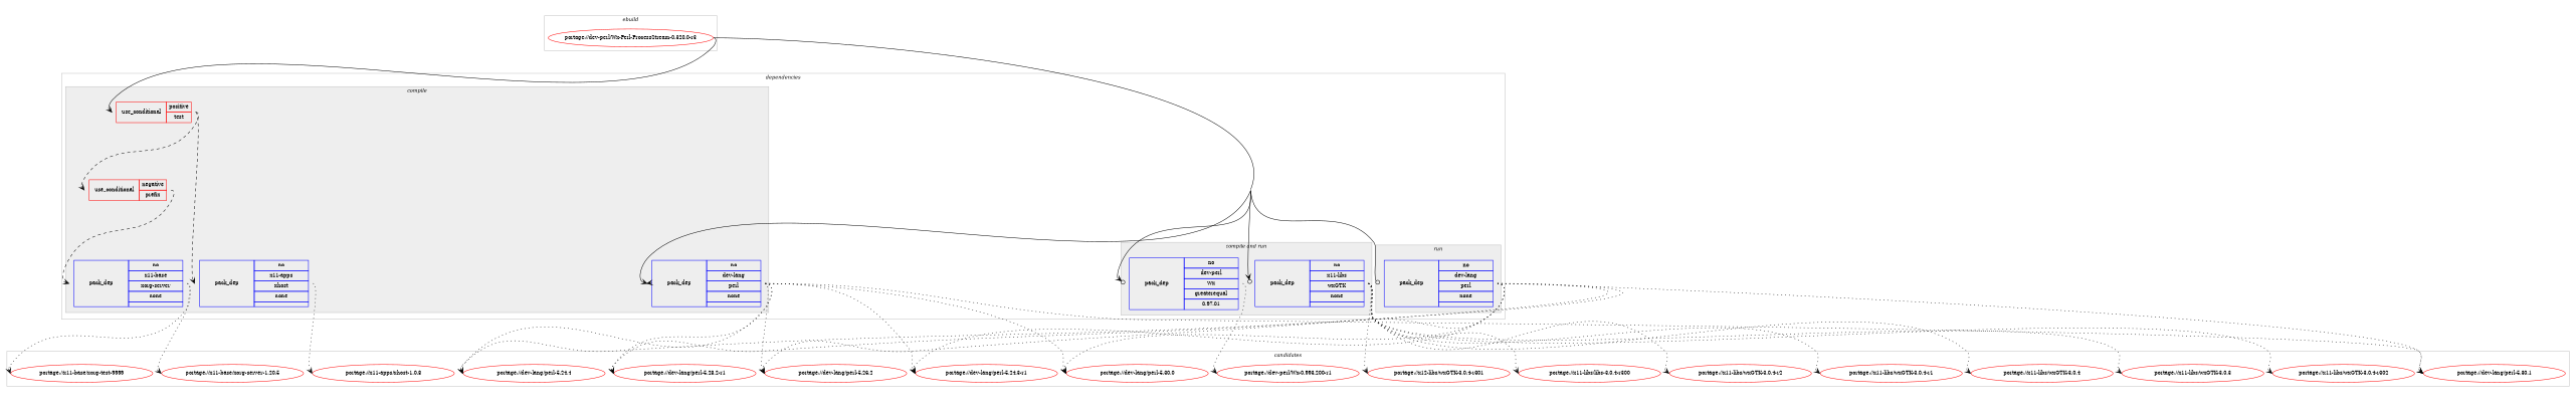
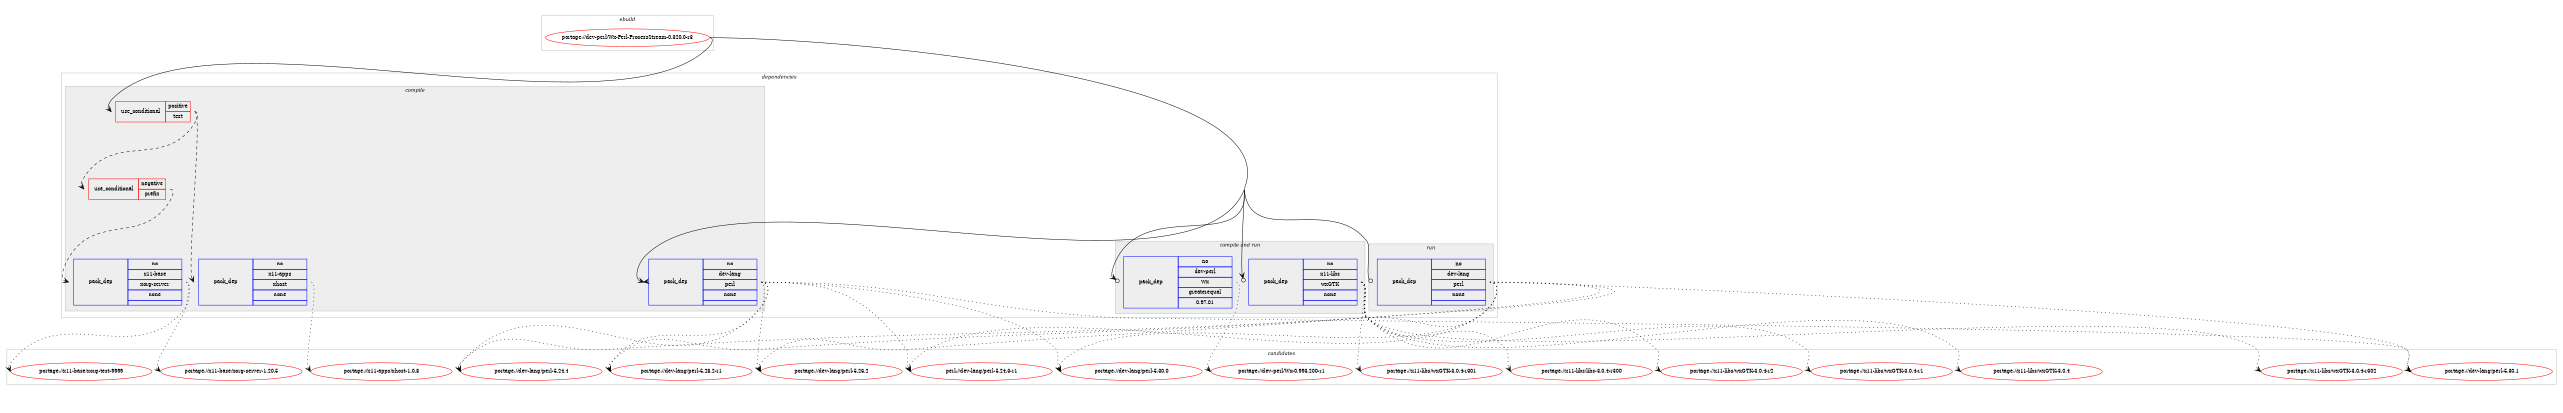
  digraph {
    compound=true
    concentrate=true
    fontname="DejaVu Serif"
    fontsize=10
    newrank=true
    rankdir=TB
    ranksep=1.5
    node [color=red fontname="DejaVu Serif" fontsize=10]
    edge [arrowhead=vee fontname="DejaVu Serif" headport=w style=dotted tailport=e weight=100]
    n1 [label="portage://dev-perl/Wx-Perl-ProcessStream-0.320.0-r3" width=4]
    n2 [color=blue label=<<TABLE BORDER="0" CELLBORDER="1" CELLSPACING="0" CELLPADDING="4" WIDTH="220"><TR><TD ROWSPAN="6" CELLPADDING="30">pack_dep</TD></TR><TR><TD WIDTH="110">no</TD></TR><TR><TD>x11-base</TD></TR><TR><TD>xorg-server</TD></TR><TR><TD>none</TD></TR><TR><TD></TD></TR></TABLE>> shape=none]
    n3 [label=<<TABLE BORDER="0" CELLBORDER="1" CELLSPACING="0" CELLPADDING="4"><TR><TD ROWSPAN="3" CELLPADDING="10">use_conditional</TD></TR><TR><TD>negative</TD></TR><TR><TD>prefix</TD></TR></TABLE>> shape=none]
    n4 [color=blue label=<<TABLE BORDER="0" CELLBORDER="1" CELLSPACING="0" CELLPADDING="4" WIDTH="220"><TR><TD ROWSPAN="6" CELLPADDING="30">pack_dep</TD></TR><TR><TD WIDTH="110">no</TD></TR><TR><TD>x11-apps</TD></TR><TR><TD>xhost</TD></TR><TR><TD>none</TD></TR><TR><TD></TD></TR></TABLE>> shape=none]
    n5 [label=<<TABLE BORDER="0" CELLBORDER="1" CELLSPACING="0" CELLPADDING="4"><TR><TD ROWSPAN="3" CELLPADDING="10">use_conditional</TD></TR><TR><TD>positive</TD></TR><TR><TD>test</TD></TR></TABLE>> shape=none]
    n6 [color=blue label=<<TABLE BORDER="0" CELLBORDER="1" CELLSPACING="0" CELLPADDING="4" WIDTH="220"><TR><TD ROWSPAN="6" CELLPADDING="30">pack_dep</TD></TR><TR><TD WIDTH="110">no</TD></TR><TR><TD>dev-lang</TD></TR><TR><TD>perl</TD></TR><TR><TD>none</TD></TR><TR><TD></TD></TR></TABLE>> shape=none]
    n7 [color=blue label=<<TABLE BORDER="0" CELLBORDER="1" CELLSPACING="0" CELLPADDING="4" WIDTH="220"><TR><TD ROWSPAN="6" CELLPADDING="30">pack_dep</TD></TR><TR><TD WIDTH="110">no</TD></TR><TR><TD>dev-perl</TD></TR><TR><TD>Wx</TD></TR><TR><TD>greaterequal</TD></TR><TR><TD>0.97.01</TD></TR></TABLE>> shape=none]
    n8 [color=blue label=<<TABLE BORDER="0" CELLBORDER="1" CELLSPACING="0" CELLPADDING="4" WIDTH="220"><TR><TD ROWSPAN="6" CELLPADDING="30">pack_dep</TD></TR><TR><TD WIDTH="110">no</TD></TR><TR><TD>x11-libs</TD></TR><TR><TD>wxGTK</TD></TR><TR><TD>none</TD></TR><TR><TD></TD></TR></TABLE>> shape=none]
    n9 [color=blue label=<<TABLE BORDER="0" CELLBORDER="1" CELLSPACING="0" CELLPADDING="4" WIDTH="220"><TR><TD ROWSPAN="6" CELLPADDING="30">pack_dep</TD></TR><TR><TD WIDTH="110">no</TD></TR><TR><TD>dev-lang</TD></TR><TR><TD>perl</TD></TR><TR><TD>none</TD></TR><TR><TD></TD></TR></TABLE>> shape=none]
    n10 [label="portage://x11-base/xorg-server-1.20.5" width=4]
    n11 [label="portage://x11-base/xorg-test-9999" width=4]
    n12 [label="portage://x11-apps/xhost-1.0.8" width=4]
-   n13 [label="portage://dev-lang/perl-5.24.3-r1" width=4]
+   n13 [label="perl://dev-lang/perl-5.24.3-r1" width=4]
    n14 [label="portage://dev-lang/perl-5.24.4" width=4]
    n15 [label="portage://dev-lang/perl-5.26.2" width=4]
    n16 [label="portage://dev-lang/perl-5.28.2-r1" width=4]
    n17 [label="portage://dev-lang/perl-5.30.0" width=4]
    n18 [label="portage://dev-lang/perl-5.30.1" width=4]
    n19 [label="portage://dev-perl/Wx-0.993.200-r1" width=4]
-   n20 [label="portage://x11-libs/wxGTK-3.0.3" width=4]
    n21 [label="portage://x11-libs/wxGTK-3.0.4" width=4]
    n22 [label="portage://x11-libs/wxGTK-3.0.4-r1" width=4]
    n23 [label="portage://x11-libs/wxGTK-3.0.4-r2" width=4]
    n24 [label="portage://x11-libs/libs-3.0.4-r300" width=4]
-   n25 [label="portage://x12-libs/wxGTK-3.0.4-r301" width=4]
+   n25 [label="portage://x11-libs/wxGTK-3.0.4-r301" width=4]
    n26 [label="portage://x11-libs/wxGTK-3.0.4-r302" width=4]
    subgraph cluster_1 {
      color=gray
      label=<<i>ebuild</i>>
      rank=same
      n1
    }
    subgraph cluster_2 {
      color=gray
      label=<<i>dependencies</i>>
      subgraph cluster_3 {
        color=gray
        fillcolor="#eeeeee"
        label=<<i>compile</i>>
        style=filled
        subgraph sub_4 {
          color=gray
          fillcolor="#eeeeee"
          label=<<i>compile</i>>
          style=filled
          n5
          subgraph sub_5 {
            color=gray
            fillcolor="#eeeeee"
            label=<<i>compile</i>>
            style=filled
            n3
            subgraph sub_6 {
              color=gray
              fillcolor="#eeeeee"
              label=<<i>compile</i>>
              style=filled
              n2
            }
          }
          subgraph sub_7 {
            color=gray
            fillcolor="#eeeeee"
            label=<<i>compile</i>>
            style=filled
            n4
          }
        }
        subgraph sub_8 {
          color=gray
          fillcolor="#eeeeee"
          label=<<i>compile</i>>
          style=filled
          n6
        }
      }
      subgraph cluster_9 {
        color=gray
        fillcolor="#eeeeee"
        label=<<i>compile and run</i>>
        style=filled
        subgraph sub_10 {
          color=gray
          fillcolor="#eeeeee"
          label=<<i>compile and run</i>>
          style=filled
          n7
        }
        subgraph sub_11 {
          color=gray
          fillcolor="#eeeeee"
          label=<<i>compile and run</i>>
          style=filled
          n8
        }
      }
      subgraph cluster_12 {
        color=gray
        fillcolor="#eeeeee"
        label=<<i>run</i>>
        style=filled
        subgraph sub_13 {
          color=gray
          fillcolor="#eeeeee"
          label=<<i>run</i>>
          style=filled
          n9
        }
      }
    }
    subgraph cluster_14 {
      color=gray
      label=<<i>candidates</i>>
      rank=same
      subgraph sub_15 {
        color=black
        label=<<i>candidates</i>>
        nodesep=1
        rank=same
        n10
        n11
      }
      subgraph sub_16 {
        color=black
        label=<<i>candidates</i>>
        nodesep=1
        rank=same
        n12
      }
      subgraph sub_17 {
        color=black
        label=<<i>candidates</i>>
        nodesep=1
        rank=same
        n13
        n14
        n15
        n16
        n17
        n18
      }
      subgraph sub_18 {
        color=black
        label=<<i>candidates</i>>
        nodesep=1
        rank=same
        n19
      }
      subgraph sub_19 {
        color=black
        label=<<i>candidates</i>>
        nodesep=1
        rank=same
-       n20
        n21
        n22
        n23
        n24
        n25
        n26
      }
      subgraph sub_20 {
        color=black
        label=<<i>candidates</i>>
        nodesep=1
        rank=same
        n13
        n14
        n15
        n16
        n17
        n18
      }
    }
    n1 -> n5 [style=solid weight=20]
    n1 -> n6 [style=solid weight=20]
    n1 -> n7 [arrowhead=odotvee style=solid weight=20]
    n1 -> n8 [arrowhead=odotvee style=solid weight=20]
    n1 -> n9 [arrowhead=odot style=solid weight=20]
    n2 -> n10
    n2 -> n11
    n3 -> n2 [style=dashed weight=20]
    n4 -> n12
    n5 -> n3 [style=dashed weight=20]
    n5 -> n4 [style=dashed weight=20]
    n6 -> n13
    n6 -> n14
    n6 -> n15
    n6 -> n16
    n6 -> n17
    n6 -> n18
    n7 -> n19
-   n8 -> n20
    n8 -> n21
    n8 -> n22
    n8 -> n23
    n8 -> n24
    n8 -> n25
    n8 -> n26
    n9 -> n13
    n9 -> n14
    n9 -> n15
    n9 -> n16
    n9 -> n17
    n9 -> n18
  }
